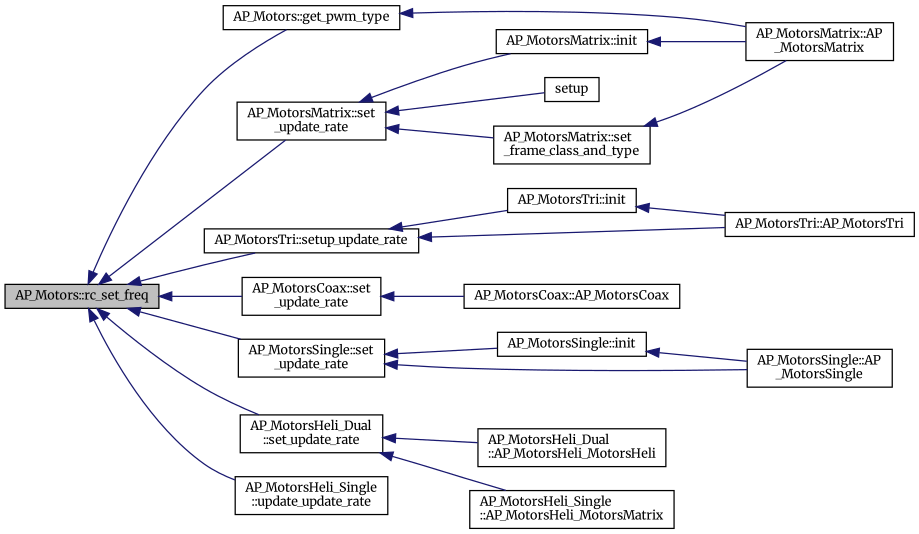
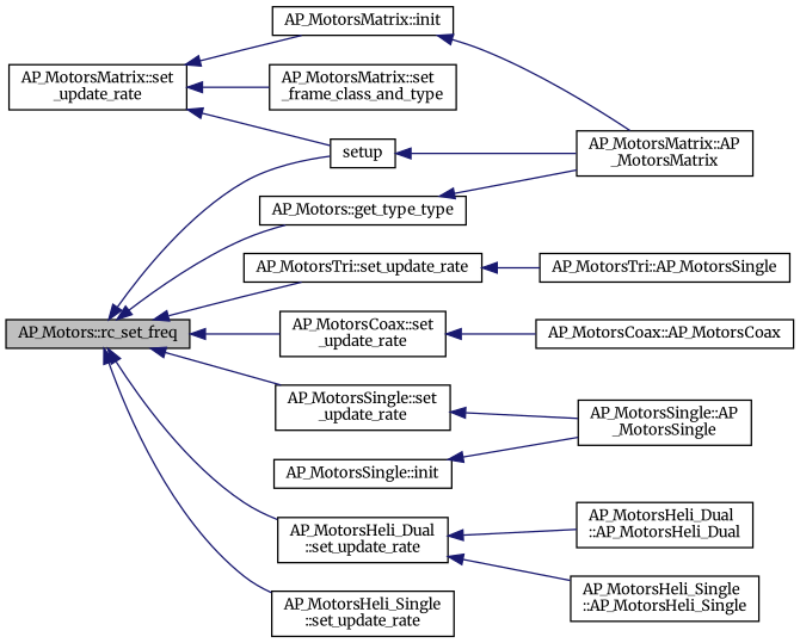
  digraph {
    fontname=Merriweather
    rankdir=LR
    node [color=black fillcolor=white fontname=Merriweather fontsize=10 shape=record style=filled]
    edge [color=midnightblue dir=back fontname=Merriweather fontsize=10 labelfontname=Helvetica labelfontsize=10 style=solid]
    n1 [fillcolor=grey75 fontcolor=black height=0.2 label="AP_Motors::rc_set_freq" width=0.4]
-   n2 [height=0.2 label="AP_Motors::get_pwm_type" width=0.4]
+   n2 [height=0.2 label="AP_Motors::get_type_type" width=0.4]
    n3 [height=0.2 label="AP_MotorsMatrix::set\l_update_rate" width=0.4]
-   n4 [height=0.2 label="AP_MotorsTri::setup_update_rate" width=0.4]
+   n4 [height=0.2 label="AP_MotorsTri::set_update_rate" width=0.4]
    n5 [height=0.2 label="AP_MotorsCoax::set\l_update_rate" width=0.4]
    n6 [height=0.2 label="AP_MotorsSingle::set\l_update_rate" width=0.4]
    n7 [height=0.2 label="AP_MotorsHeli_Dual\l::set_update_rate" width=0.4]
-   n8 [height=0.2 label="AP_MotorsHeli_Single\l::update_update_rate" width=0.4]
+   n8 [height=0.2 label="AP_MotorsHeli_Single\l::set_update_rate" width=0.4]
    n9 [height=0.2 label="AP_MotorsMatrix::AP\l_MotorsMatrix" width=0.4]
    n10 [height=0.2 label="AP_MotorsMatrix::init" width=0.4]
    n11 [height=0.2 label=setup width=0.4]
    n12 [height=0.2 label="AP_MotorsMatrix::set\l_frame_class_and_type" width=0.4]
-   n13 [height=0.2 label="AP_MotorsTri::init" width=0.4]
-   n14 [height=0.2 label="AP_MotorsTri::AP_MotorsTri" width=0.4]
+   n14 [height=0.2 label="AP_MotorsTri::AP_MotorsSingle" width=0.4]
    n15 [height=0.2 label="AP_MotorsCoax::AP_MotorsCoax" width=0.4]
    n16 [height=0.2 label="AP_MotorsSingle::init" width=0.4]
    n17 [height=0.2 label="AP_MotorsSingle::AP\l_MotorsSingle" width=0.4]
-   n18 [height=0.2 label="AP_MotorsHeli_Dual\l::AP_MotorsHeli_MotorsHeli" width=0.4]
-   n19 [height=0.2 label="AP_MotorsHeli_Single\l::AP_MotorsHeli_MotorsMatrix" width=0.4]
+   n18 [height=0.2 label="AP_MotorsHeli_Dual\l::AP_MotorsHeli_Dual" width=0.4]
+   n19 [height=0.2 label="AP_MotorsHeli_Single\l::AP_MotorsHeli_Single" width=0.4]
    n1 -> n2
-   n1 -> n3
+   n1 -> n11
    n1 -> n4
    n1 -> n5
    n1 -> n6
    n1 -> n7
    n1 -> n8
    n2 -> n9
    n3 -> n10
    n3 -> n11
    n3 -> n12
-   n4 -> n13
    n4 -> n14
    n5 -> n15
-   n6 -> n16
    n6 -> n17
    n7 -> n18
    n7 -> n19
    n10 -> n9
-   n12 -> n9
-   n13 -> n14
+   n11 -> n9
    n16 -> n17
  }
